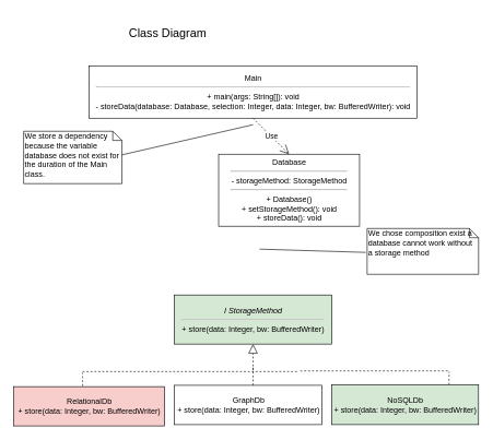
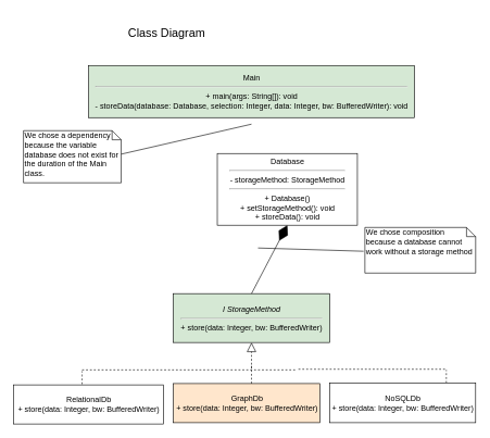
  <mxCell id="0" />
  <mxCell id="1" parent="0" />
- <mxCell id="2" value="Main&lt;hr&gt;+ main(args: String[]): void&lt;br&gt;- storeData(database: Database, selection: Integer, data: Integer, bw: BufferedWriter): void" style="html=1;" parent="1" vertex="1"><mxGeometry x="135" y="100" width="500" height="80" as="geometry" /></mxCell>
+ <mxCell id="2" value="Main&lt;hr&gt;+ main(args: String[]): void&lt;br&gt;- storeData(database: Database, selection: Integer, data: Integer, bw: BufferedWriter): void" style="html=1;fillColor=#d5e8d4;" parent="1" vertex="1"><mxGeometry x="135" y="100" width="500" height="80" as="geometry" /></mxCell>
  <mxCell id="3" value="&lt;i&gt;I StorageMethod&lt;/i&gt;&lt;hr&gt;+ store(data: Integer, bw: BufferedWriter)" style="html=1;fillColor=#d5e8d4;" parent="1" vertex="1"><mxGeometry x="265" y="450" width="240" height="75" as="geometry" /></mxCell>
  <mxCell id="4" value="" style="endArrow=block;dashed=1;endFill=0;endSize=12;html=1;" parent="1" edge="1"><mxGeometry width="160" relative="1" as="geometry"><mxPoint x="385" y="565" as="sourcePoint" /><mxPoint x="385" y="525" as="targetPoint" /></mxGeometry></mxCell>
  <mxCell id="5" value="" style="endArrow=none;dashed=1;html=1;" parent="1" edge="1"><mxGeometry width="50" height="50" relative="1" as="geometry"><mxPoint x="457" y="566" as="sourcePoint" /><mxPoint x="685" y="566" as="targetPoint" /></mxGeometry></mxCell>
  <mxCell id="6" value="" style="endArrow=none;dashed=1;html=1;" parent="1" edge="1"><mxGeometry width="50" height="50" relative="1" as="geometry"><mxPoint x="125" y="567" as="sourcePoint" /><mxPoint x="454" y="567" as="targetPoint" /></mxGeometry></mxCell>
  <mxCell id="7" value="" style="endArrow=none;dashed=1;html=1;" parent="1" edge="1"><mxGeometry width="50" height="50" relative="1" as="geometry"><mxPoint x="684" y="587" as="sourcePoint" /><mxPoint x="684" y="567" as="targetPoint" /></mxGeometry></mxCell>
  <mxCell id="8" value="" style="endArrow=none;dashed=1;html=1;" parent="1" edge="1"><mxGeometry width="50" height="50" relative="1" as="geometry"><mxPoint x="385" y="588" as="sourcePoint" /><mxPoint x="385" y="560" as="targetPoint" /></mxGeometry></mxCell>
  <mxCell id="9" value="" style="endArrow=none;dashed=1;html=1;" parent="1" edge="1"><mxGeometry width="50" height="50" relative="1" as="geometry"><mxPoint x="125" y="589" as="sourcePoint" /><mxPoint x="125" y="569" as="targetPoint" /><Array as="points"><mxPoint x="125" y="580" /></Array></mxGeometry></mxCell>
- <mxCell id="10" value="RelationalDb&lt;br&gt;+ store(data: Integer, bw: BufferedWriter)" style="html=1;fillColor=#f8cecc;" parent="1" vertex="1"><mxGeometry x="20" y="590" width="230" height="60" as="geometry" /></mxCell>
- <mxCell id="11" value="GraphDb&lt;br&gt;+ store(data: Integer, bw: BufferedWriter)" style="html=1;" parent="1" vertex="1"><mxGeometry x="265" y="588" width="225" height="60" as="geometry" /></mxCell>
- <mxCell id="12" value="NoSQLDb&lt;br&gt;+ store(data: Integer, bw: BufferedWriter)" style="html=1;fillColor=#d5e8d4;" parent="1" vertex="1"><mxGeometry x="505" y="587" width="224" height="61" as="geometry" /></mxCell>
+ <mxCell id="10" value="RelationalDb&lt;br&gt;+ store(data: Integer, bw: BufferedWriter)" style="html=1;" parent="1" vertex="1"><mxGeometry x="20" y="590" width="230" height="60" as="geometry" /></mxCell>
+ <mxCell id="11" value="GraphDb&lt;br&gt;+ store(data: Integer, bw: BufferedWriter)" style="html=1;fillColor=#ffe6cc;" parent="1" vertex="1"><mxGeometry x="265" y="588" width="225" height="60" as="geometry" /></mxCell>
+ <mxCell id="12" value="NoSQLDb&lt;br&gt;+ store(data: Integer, bw: BufferedWriter)" style="html=1;" parent="1" vertex="1"><mxGeometry x="505" y="587" width="224" height="61" as="geometry" /></mxCell>
  <mxCell id="13" value="Database&lt;hr&gt;- storageMethod: StorageMethod&lt;hr&gt;+ Database()&lt;br&gt;+ setStorageMethod(): void&lt;br&gt;+ storeData(): void" style="html=1;" parent="1" vertex="1"><mxGeometry x="332.5" y="235" width="215" height="110" as="geometry" /></mxCell>
+ <mxCell id="14" value="" style="endArrow=diamondThin;endFill=1;endSize=24;html=1;entryX=0.5;entryY=1;entryDx=0;entryDy=0;exitX=0.5;exitY=0;exitDx=0;exitDy=0;" parent="1" source="3" target="13" edge="1"><mxGeometry width="160" relative="1" as="geometry"><mxPoint x="355" y="490" as="sourcePoint" /><mxPoint x="515" y="490" as="targetPoint" /></mxGeometry></mxCell>
  <mxCell id="15" value="&lt;font style=&quot;font-size: 18px&quot;&gt;Class Diagram&lt;/font&gt;" style="rounded=0;whiteSpace=wrap;html=1;strokeColor=none;" parent="1" vertex="1"><mxGeometry x="190" y="20" width="130" height="60" as="geometry" /></mxCell>
- <mxCell id="16" value="We chose composition exist a database cannot work without a storage method" style="shape=note;whiteSpace=wrap;html=1;size=14;verticalAlign=top;align=left;spacingTop=-6;" parent="1" vertex="1"><mxGeometry x="559" y="348.5" width="170" height="70" as="geometry" /></mxCell>
+ <mxCell id="16" value="We chose composition because a database cannot work without a storage method" style="shape=note;whiteSpace=wrap;html=1;size=14;verticalAlign=top;align=left;spacingTop=-6;" parent="1" vertex="1"><mxGeometry x="559" y="348.5" width="170" height="70" as="geometry" /></mxCell>
  <mxCell id="17" value="" style="endArrow=none;html=1;" parent="1" edge="1"><mxGeometry width="50" height="50" relative="1" as="geometry"><mxPoint x="395" y="380" as="sourcePoint" /><mxPoint x="557" y="385" as="targetPoint" /></mxGeometry></mxCell>
- <mxCell id="18" value="Use" style="endArrow=open;endSize=12;dashed=1;html=1;entryX=0.5;entryY=0;entryDx=0;entryDy=0;exitX=0.5;exitY=1;exitDx=0;exitDy=0;" parent="1" source="2" target="13" edge="1"><mxGeometry width="160" relative="1" as="geometry"><mxPoint x="375" y="190" as="sourcePoint" /><mxPoint x="535" y="190" as="targetPoint" /></mxGeometry></mxCell>
- <mxCell id="19" value="We store a dependency because the variable database does not exist for the duration of the Main class." style="shape=note;whiteSpace=wrap;html=1;size=14;verticalAlign=top;align=left;spacingTop=-6;" parent="1" vertex="1"><mxGeometry x="35" y="200" width="150" height="80" as="geometry" /></mxCell>
+ <mxCell id="19" value="We chose a dependency because the variable database does not exist for the duration of the Main class." style="shape=note;whiteSpace=wrap;html=1;size=14;verticalAlign=top;align=left;spacingTop=-6;" parent="1" vertex="1"><mxGeometry x="35" y="200" width="150" height="80" as="geometry" /></mxCell>
  <mxCell id="20" value="" style="endArrow=none;html=1;" parent="1" edge="1"><mxGeometry width="50" height="50" relative="1" as="geometry"><mxPoint x="185" y="236" as="sourcePoint" /><mxPoint x="385" y="190" as="targetPoint" /></mxGeometry></mxCell>
